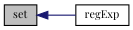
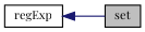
  digraph {
    rankdir=LR
    fontname="Playfair Display"
    node [color=black fontname="Playfair Display" fontsize=10 shape=record]
    n1 [fillcolor=grey75 fontcolor=black height=0.2 label=set style=filled width=0.4]
    n2 [height=0.2 label=regExp width=0.4]
-   n1 -> n2 [color=midnightblue dir=back fontname="Playfair Display" fontsize=10 labelfontname=FreeSans labelfontsize=10 style=solid]
+   n2 -> n1 [color=midnightblue dir=back fontname="Playfair Display" fontsize=10 labelfontname=FreeSans labelfontsize=10 style=solid]
  }
